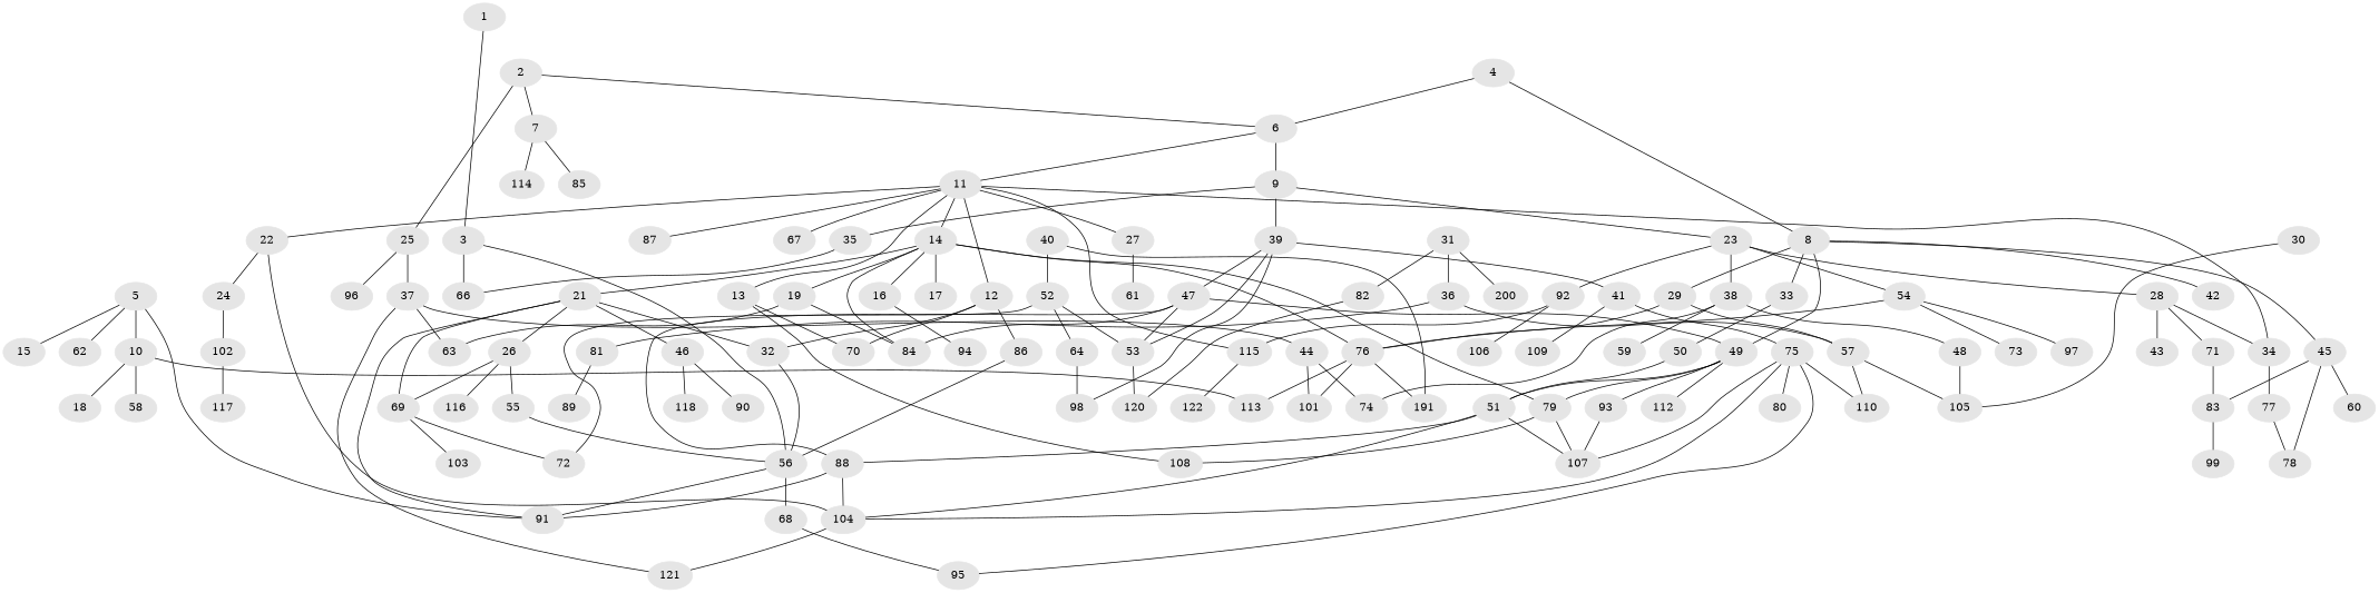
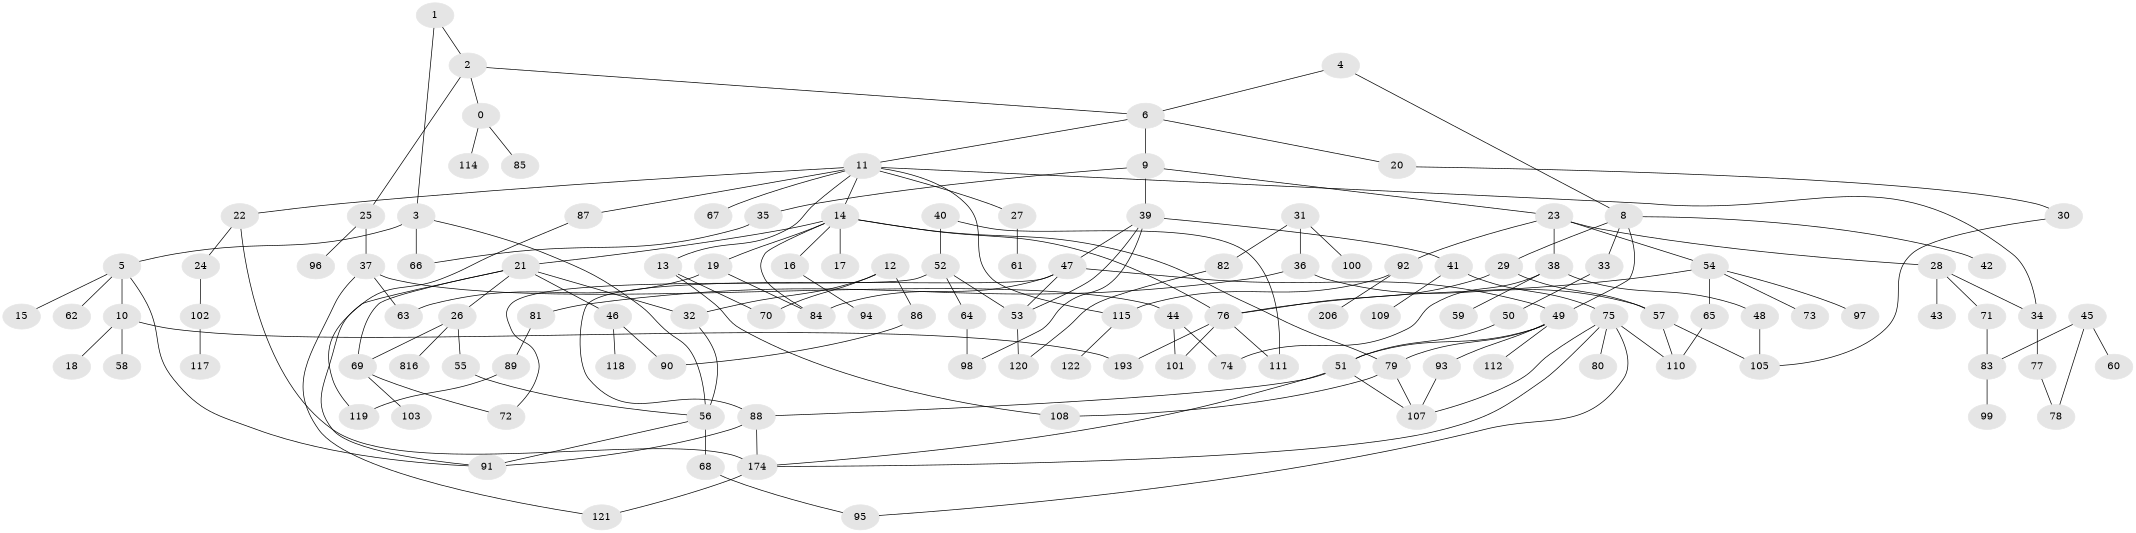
  graph {
    node [color=gray90 style=filled]
    1
    2
    3
-   7
+   7 [label=0]
    25
    6
    5
    56
    66
    4
    8
    85
    114
    37
    96
    10
    15
    62
    91
    68
    9
    11
+   20
    29
    33
    42
    45
    49
    18
    58
-   113
+   113 [label=193]
    23
    35
    39
    12
    13
    14
    22
    27
    34
    67
    87
    115
    30
    76
    57
    50
    60
    78
    83
    79
    51
    93
    112
    28
    38
    54
    92
    41
    47
    53
    98
    32
    70
    86
    108
    16
    17
    19
    21
    84
    24
-   104
+   104 [label=174]
    61
    77
+   119
    122
    90
    94
    63
    26
    46
    69
-   111 [label=191]
+   111
    101
    107
    105
    55
-   116
+   116 [label=816]
    118
    72
    103
    102
    121
    43
    71
    48
    59
    74
+   65
    73
    97
-   106
+   106 [label=206]
    117
    44
    31
    36
    82
-   100 [label=200]
+   100
    110
    81
    40
    52
    120
    89
    75
    109
    88
    64
    95
    80
    99
+   1 -- 2
    1 -- 3
    2 -- 7
    2 -- 25
    2 -- 6
+   3 -- 5
    3 -- 56
    3 -- 66
    7 -- 85
    7 -- 114
    25 -- 37
    25 -- 96
    6 -- 9
    6 -- 11
+   6 -- 20
    5 -- 10
    5 -- 15
    5 -- 62
    5 -- 91
    56 -- 91
    56 -- 68
    4 -- 6
    4 -- 8
    8 -- 29
    8 -- 33
    8 -- 42
-   8 -- 45
    8 -- 49
    37 -- 63
    37 -- 121
    37 -- 44
    10 -- 18
    10 -- 58
    10 -- 113
    68 -- 95
    9 -- 23
    9 -- 35
    9 -- 39
-   11 -- 12
    11 -- 13
    11 -- 14
    11 -- 22
    11 -- 27
    11 -- 34
    11 -- 67
    11 -- 87
    11 -- 115
+   20 -- 30
    29 -- 76
    29 -- 57
    33 -- 50
    45 -- 60
    45 -- 78
    45 -- 83
    49 -- 79
    49 -- 51
    49 -- 93
    49 -- 112
    23 -- 28
    23 -- 38
    23 -- 54
    23 -- 92
    35 -- 66
    39 -- 41
    39 -- 47
    39 -- 53
    39 -- 98
    12 -- 32
    12 -- 70
    12 -- 86
    13 -- 70
    13 -- 108
    14 -- 76
    14 -- 79
    14 -- 16
    14 -- 17
    14 -- 19
    14 -- 21
    14 -- 84
    22 -- 24
    22 -- 104
    27 -- 61
    34 -- 77
+   87 -- 119
    115 -- 122
    30 -- 105
    76 -- 113
    76 -- 111
    76 -- 101
    57 -- 105
    57 -- 110
    50 -- 51
    83 -- 99
    79 -- 108
    79 -- 107
    51 -- 104
    51 -- 107
    51 -- 88
    93 -- 107
    28 -- 34
    28 -- 43
    28 -- 71
    38 -- 48
    38 -- 59
    38 -- 74
    54 -- 76
+   54 -- 65
    54 -- 73
    54 -- 97
    92 -- 115
    92 -- 106
    41 -- 75
    41 -- 109
    47 -- 49
    47 -- 53
    47 -- 84
    47 -- 88
    53 -- 120
    32 -- 56
-   86 -- 56
+   86 -- 90
    16 -- 94
    19 -- 84
    19 -- 63
    21 -- 91
    21 -- 32
    21 -- 26
    21 -- 46
    21 -- 69
    24 -- 102
    104 -- 121
    77 -- 78
    26 -- 69
    26 -- 55
    26 -- 116
    46 -- 90
    46 -- 118
    69 -- 72
    69 -- 103
    55 -- 56
    102 -- 117
    71 -- 83
    48 -- 105
+   65 -- 110
    44 -- 101
    44 -- 74
    31 -- 36
    31 -- 82
    31 -- 100
    36 -- 57
    36 -- 81
    82 -- 120
    81 -- 89
    40 -- 111
    40 -- 52
    52 -- 53
    52 -- 72
    52 -- 64
+   89 -- 119
    75 -- 104
    75 -- 107
    75 -- 110
    75 -- 95
    75 -- 80
    88 -- 91
    88 -- 104
    64 -- 98
  }
